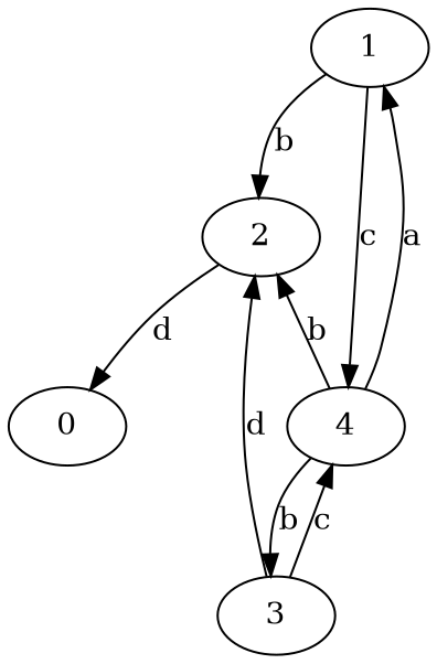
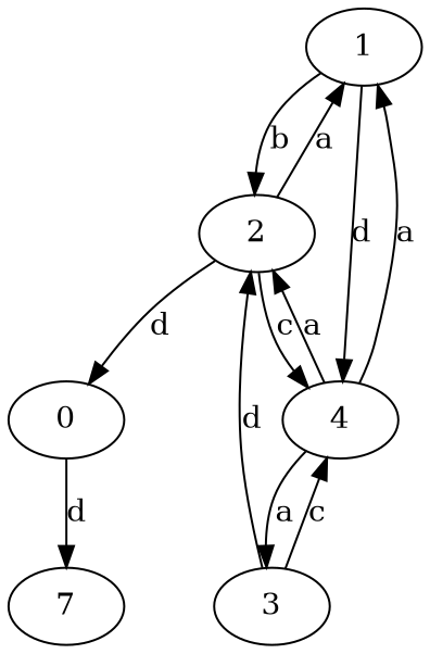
  strict digraph {
    1
    2
    n3 [label=4]
    0
    3
+   7
    1 -> 2 [label=b]
-   1 -> n3 [label=c]
+   1 -> n3 [label=d]
+   2 -> 1 [label=a]
+   2 -> n3 [label=c]
    2 -> 0 [label=d]
    n3 -> 1 [label=a]
-   n3 -> 2 [label=b]
-   n3 -> 3 [label=b]
+   n3 -> 2 [label=a]
+   n3 -> 3 [label=a]
+   0 -> 7 [label=d]
    3 -> 2 [label=d]
    3 -> n3 [label=c]
  }
